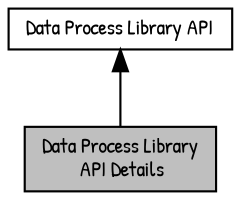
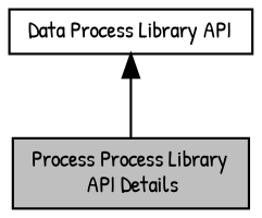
  digraph {
    rankdir=TB
    fontname="Patrick Hand"
    node [color=black fontname="Patrick Hand" fontsize=10 shape=box]
-   n1 [fillcolor=grey75 fontcolor=black height=0.2 label="Data Process Library\l API Details" style=filled width=0.4]
+   n1 [fillcolor=grey75 fontcolor=black height=0.2 label="Process Process Library\l API Details" style=filled width=0.4]
    n2 [height=0.2 label="Data Process Library API" width=0.4]
    n2 -> n1 [dir=back fontname="Patrick Hand" fontsize=10 labelfontname=Helvetica labelfontsize=10 shape=plaintext style=solid]
  }
